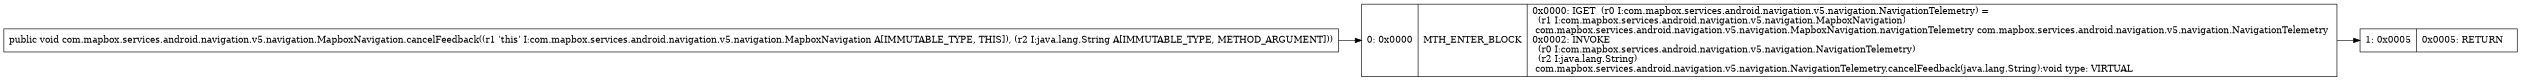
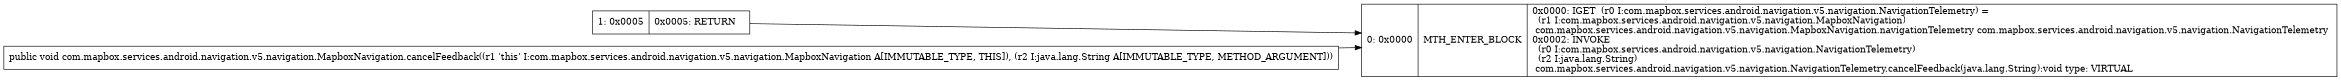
  digraph {
    rankdir=LR
    node [shape=record]
    n1 [label="{0\:\ 0x0000|MTH_ENTER_BLOCK\l|0x0000: IGET  (r0 I:com.mapbox.services.android.navigation.v5.navigation.NavigationTelemetry) = \l  (r1 I:com.mapbox.services.android.navigation.v5.navigation.MapboxNavigation)\l com.mapbox.services.android.navigation.v5.navigation.MapboxNavigation.navigationTelemetry com.mapbox.services.android.navigation.v5.navigation.NavigationTelemetry \l0x0002: INVOKE  \l  (r0 I:com.mapbox.services.android.navigation.v5.navigation.NavigationTelemetry)\l  (r2 I:java.lang.String)\l com.mapbox.services.android.navigation.v5.navigation.NavigationTelemetry.cancelFeedback(java.lang.String):void type: VIRTUAL \l}"]
    n2 [label="{1\:\ 0x0005|0x0005: RETURN   \l}"]
    n3 [label="{public void com.mapbox.services.android.navigation.v5.navigation.MapboxNavigation.cancelFeedback((r1 'this' I:com.mapbox.services.android.navigation.v5.navigation.MapboxNavigation A[IMMUTABLE_TYPE, THIS]), (r2 I:java.lang.String A[IMMUTABLE_TYPE, METHOD_ARGUMENT])) }"]
-   n1 -> n2
+   n2 -> n1
    n3 -> n1
  }
